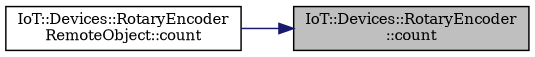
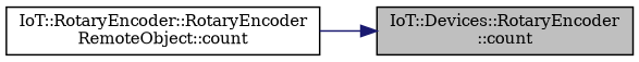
  digraph {
    rankdir=RL
    fontname="DejaVu Serif"
    node [color=black fontname="DejaVu Serif" fontsize=10 shape=record style=filled]
    n1 [fillcolor=grey75 fontcolor=black height=0.2 label="IoT::Devices::RotaryEncoder\l::count" width=0.4]
-   n2 [fillcolor=white height=0.2 label="IoT::Devices::RotaryEncoder\lRemoteObject::count" width=0.4]
+   n2 [fillcolor=white height=0.2 label="IoT::RotaryEncoder::RotaryEncoder\lRemoteObject::count" width=0.4]
    n1 -> n2 [color=midnightblue dir=back fontname="DejaVu Serif" fontsize=10 labelfontname=Helvetica labelfontsize=10 style=solid]
  }
